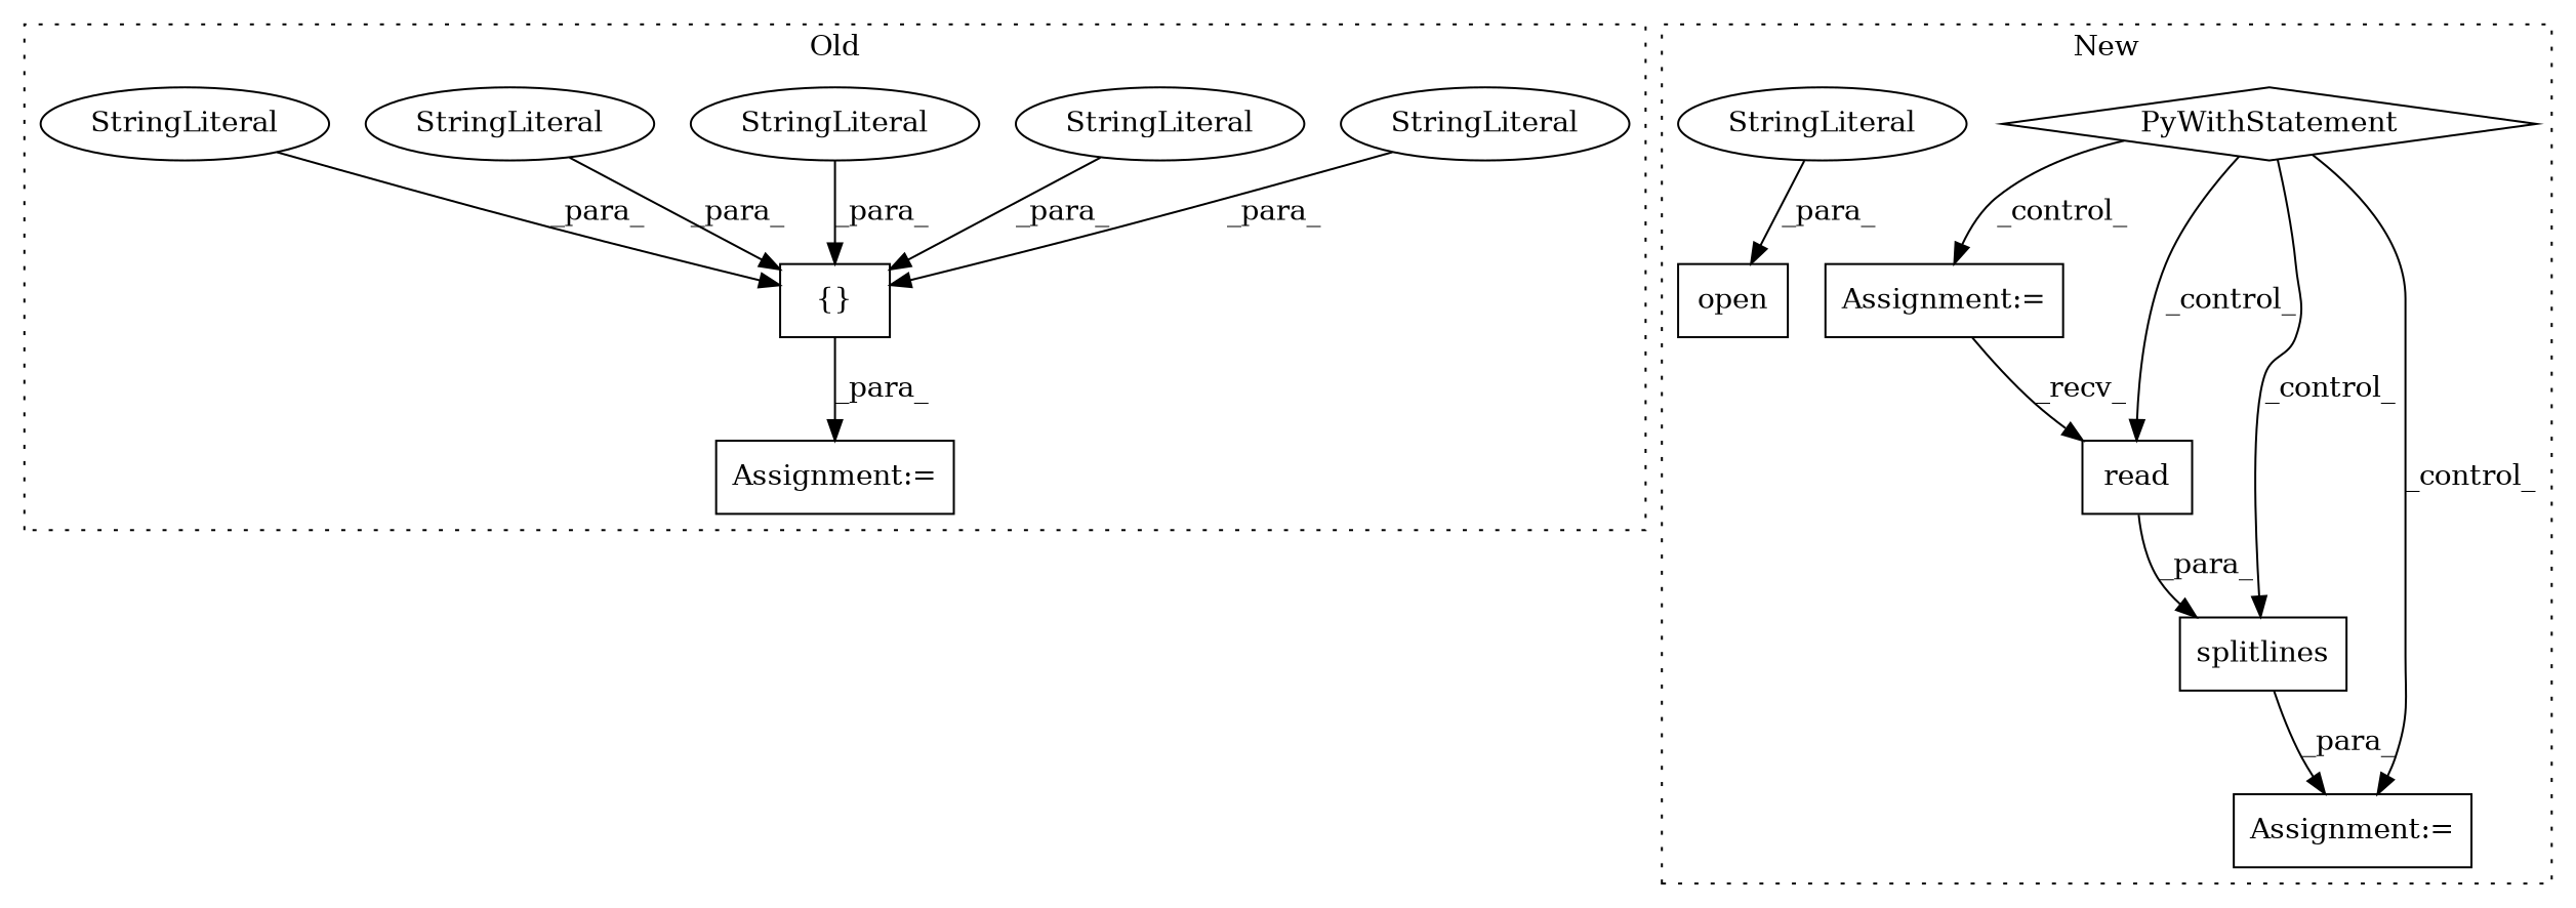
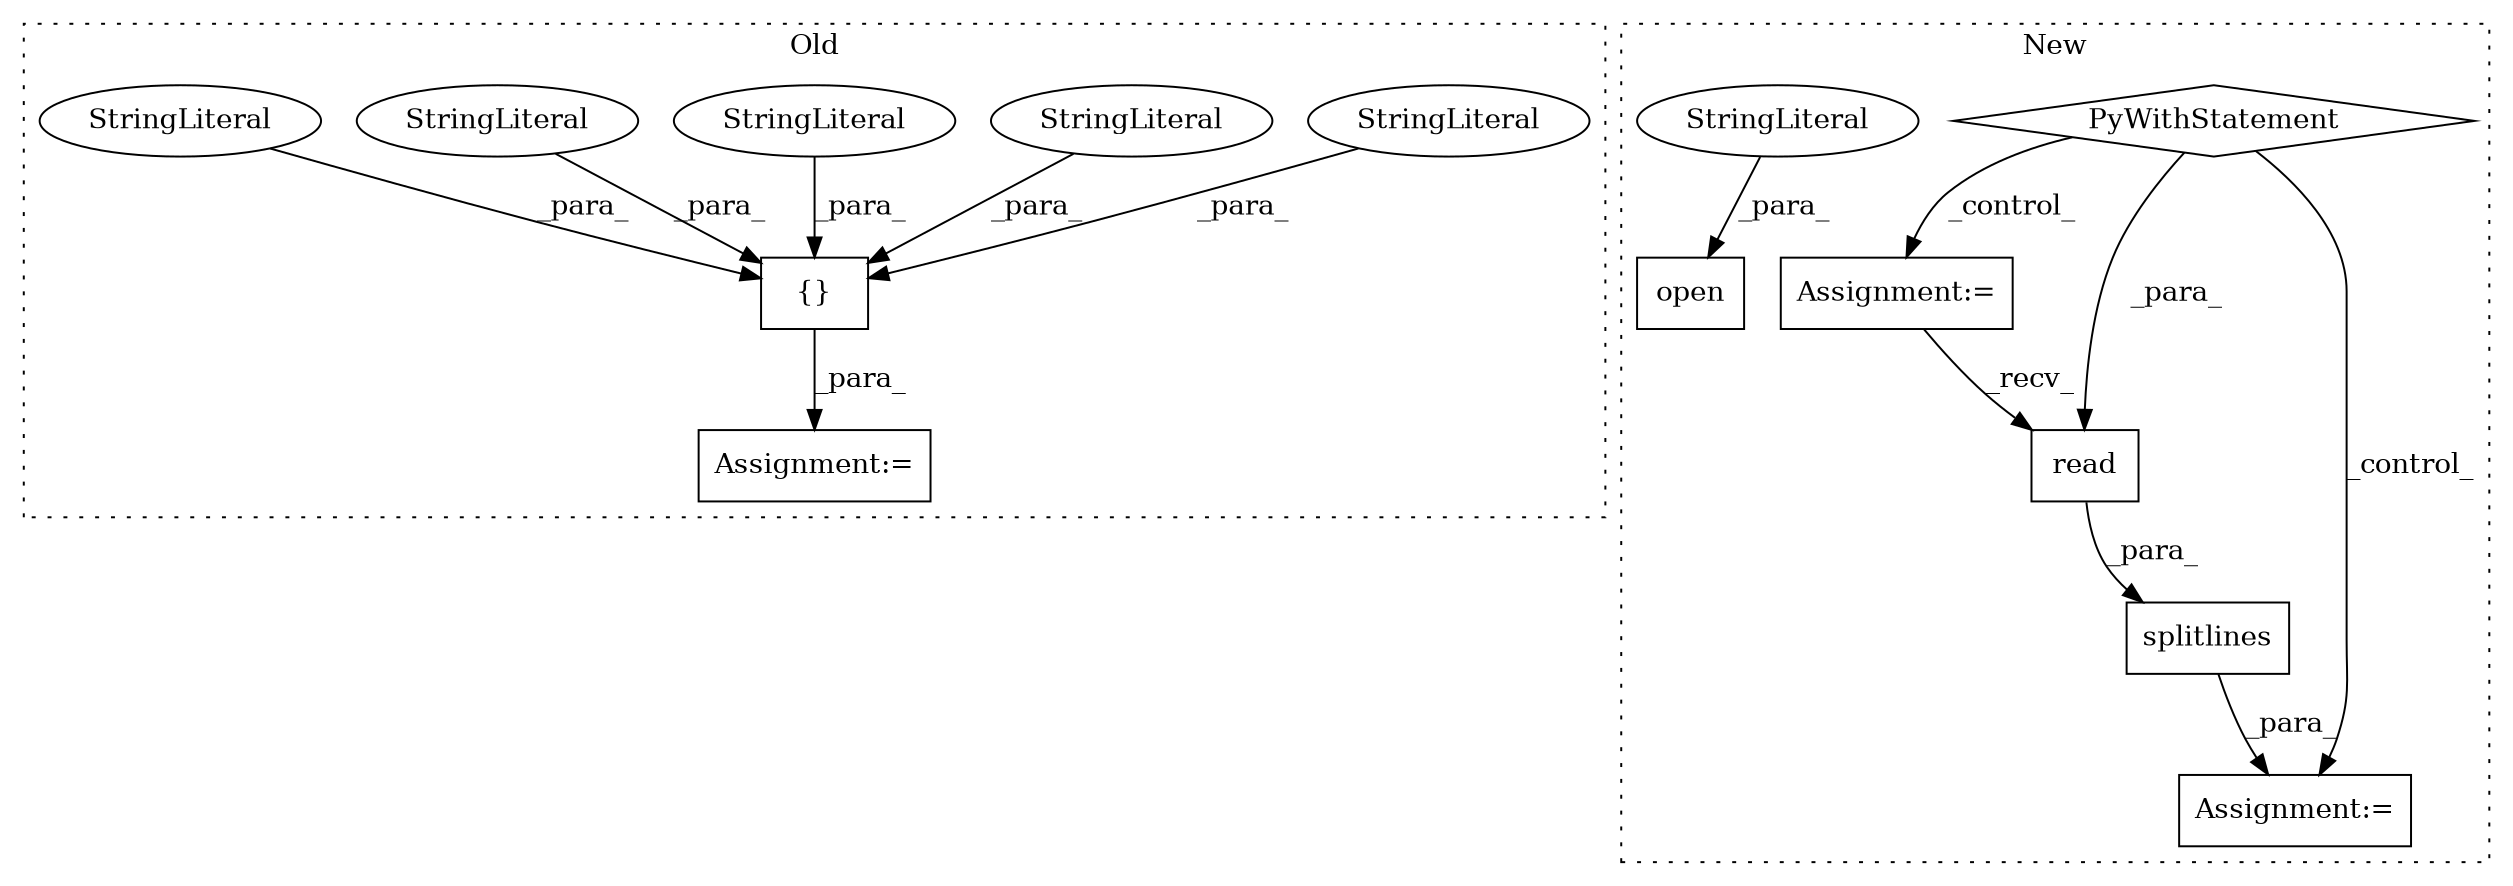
  digraph {
    node [a=45 l=1 shape=box]
    n1 [a=4 l="1,1" label="{}" s="2733,2788"]
    n2 [l=8 label=StringLiteral s=2765 shape=ellipse]
    n3 [l=8 label=StringLiteral s=2774 shape=ellipse]
    n4 [l=5 label=StringLiteral s=2783 shape=ellipse]
    n5 [l=14 label=StringLiteral s=2750 shape=ellipse]
    n6 [a=7 label="Assignment:=" s=2720]
    n7 [l=7 label=StringLiteral s=2734 shape=ellipse]
    n8 [a=32 l=12 label=splitlines s=2833]
    n9 [a=32 l=6 label=read s=2826]
    n10 [a=104 l="10,2" label=PyWithStatement s="2745,2781" shape=diamond]
    n11 [a=7 label="Assignment:=" s=2823]
    n12 [a=7 label="Assignment:=" s=2800]
    n13 [a=32 l="5,1" label=open s="2755,2780"]
    n14 [l=20 label=StringLiteral s=2760 shape=ellipse]
    subgraph cluster_1 {
      label=Old
      style=dotted
      n1
      n2
      n3
      n4
      n5
      n6
      n7
    }
    subgraph cluster_2 {
      label=New
      style=dotted
      n8
      n9
      n10
      n11
      n12
      n13
      n14
    }
    n1 -> n6 [label=_para_]
    n2 -> n1 [label=_para_]
    n3 -> n1 [label=_para_]
    n4 -> n1 [label=_para_]
    n5 -> n1 [label=_para_]
    n7 -> n1 [label=_para_]
    n8 -> n11 [label=_para_]
    n9 -> n8 [label=_para_]
-   n10 -> n8 [label=_control_]
-   n10 -> n9 [label=_control_]
+   n10 -> n9 [label=_para_]
    n10 -> n11 [label=_control_]
    n10 -> n12 [label=_control_]
    n12 -> n9 [label=_recv_]
    n14 -> n13 [label=_para_]
  }
